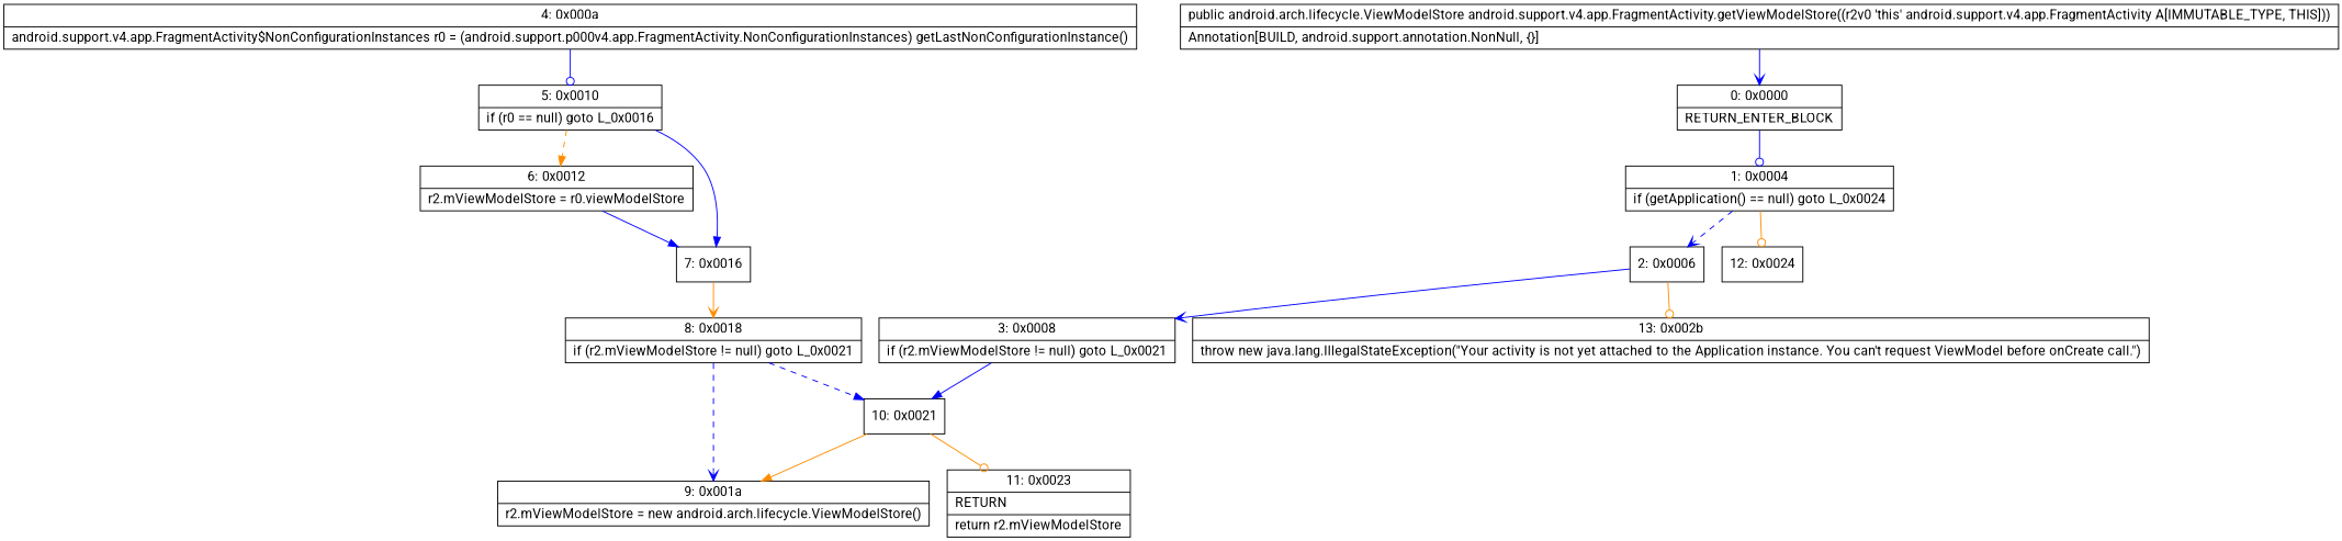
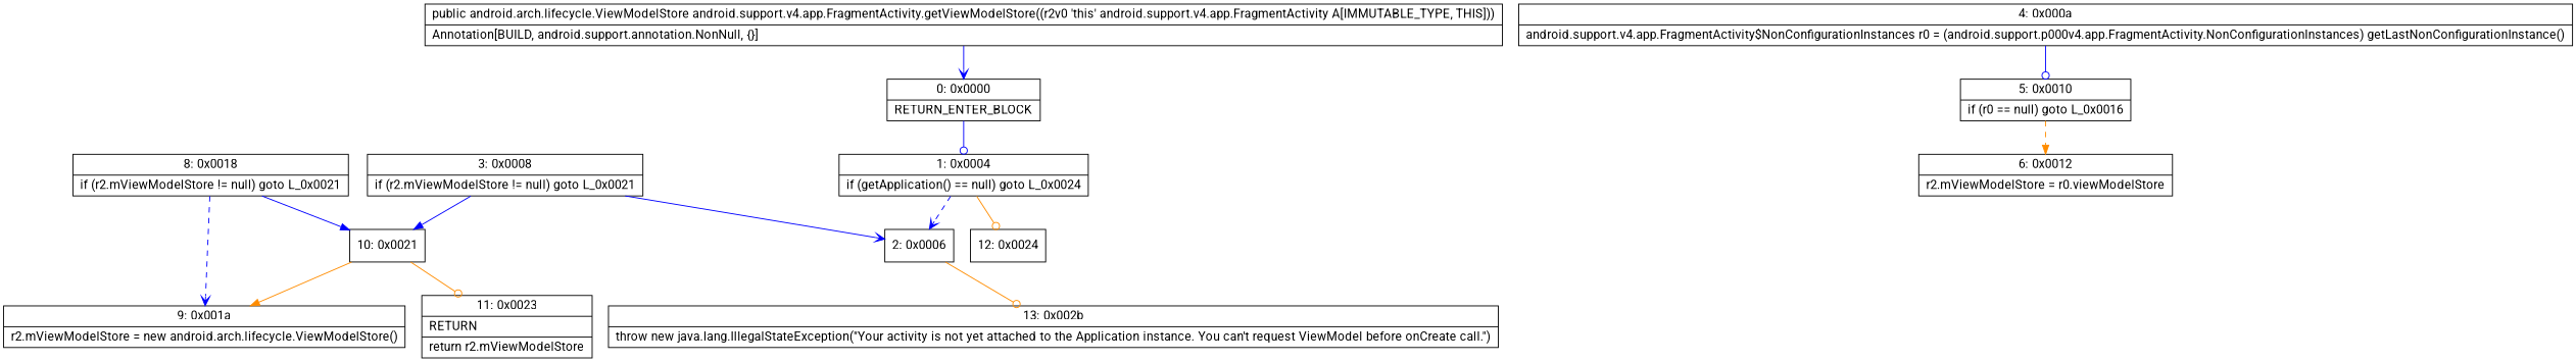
  digraph {
    fontname=Roboto
    node [fontname=Roboto shape=record]
    edge [arrowhead=normal color=blue fontname=Roboto]
    n1 [label="{0\:\ 0x0000|RETURN_ENTER_BLOCK\l}"]
    n2 [label="{1\:\ 0x0004|if (getApplication() == null) goto L_0x0024\l}"]
    n3 [label="{2\:\ 0x0006}"]
    n4 [label="{12\:\ 0x0024}"]
    n5 [label="{3\:\ 0x0008|if (r2.mViewModelStore != null) goto L_0x0021\l}"]
    n6 [label="{13\:\ 0x002b|throw new java.lang.IllegalStateException(\"Your activity is not yet attached to the Application instance. You can't request ViewModel before onCreate call.\")\l}"]
    n7 [label="{10\:\ 0x0021}"]
    n8 [label="{4\:\ 0x000a|android.support.v4.app.FragmentActivity$NonConfigurationInstances r0 = (android.support.p000v4.app.FragmentActivity.NonConfigurationInstances) getLastNonConfigurationInstance()\l}"]
    n9 [label="{5\:\ 0x0010|if (r0 == null) goto L_0x0016\l}"]
    n10 [label="{9\:\ 0x001a|r2.mViewModelStore = new android.arch.lifecycle.ViewModelStore()\l}"]
    n11 [label="{11\:\ 0x0023|RETURN\l|return r2.mViewModelStore\l}"]
    n12 [label="{6\:\ 0x0012|r2.mViewModelStore = r0.viewModelStore\l}"]
-   n13 [label="{7\:\ 0x0016}"]
    n14 [label="{8\:\ 0x0018|if (r2.mViewModelStore != null) goto L_0x0021\l}"]
    n15 [label="{public android.arch.lifecycle.ViewModelStore android.support.v4.app.FragmentActivity.getViewModelStore((r2v0 'this' android.support.v4.app.FragmentActivity A[IMMUTABLE_TYPE, THIS]))  | Annotation[BUILD, android.support.annotation.NonNull, \{\}]\l}"]
    n1 -> n2 [arrowhead=odot]
    n2 -> n3 [arrowhead=vee style=dashed]
    n2 -> n4 [arrowhead=odot color=darkorange]
-   n3 -> n5 [arrowhead=vee]
+   n5 -> n3 [arrowhead=vee]
    n3 -> n6 [arrowhead=odot color=darkorange]
    n5 -> n7
    n7 -> n10 [color=darkorange]
    n7 -> n11 [arrowhead=odot color=darkorange]
    n8 -> n9 [arrowhead=odot]
    n9 -> n12 [color=darkorange style=dashed]
-   n9 -> n13
-   n12 -> n13
-   n13 -> n14 [arrowhead=vee color=darkorange]
-   n14 -> n7 [style=dashed]
+   n14 -> n7
    n14 -> n10 [arrowhead=vee style=dashed]
    n15 -> n1 [arrowhead=vee]
  }
